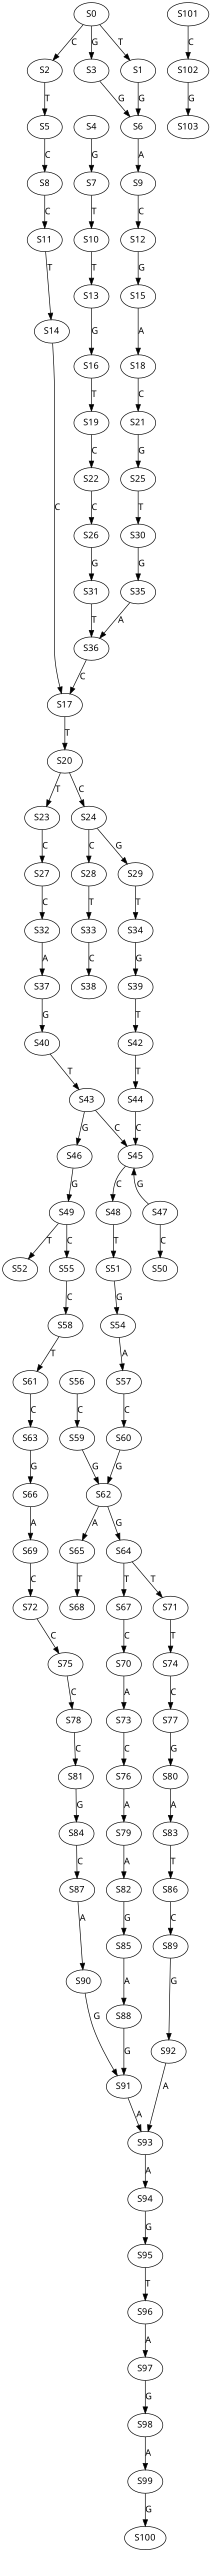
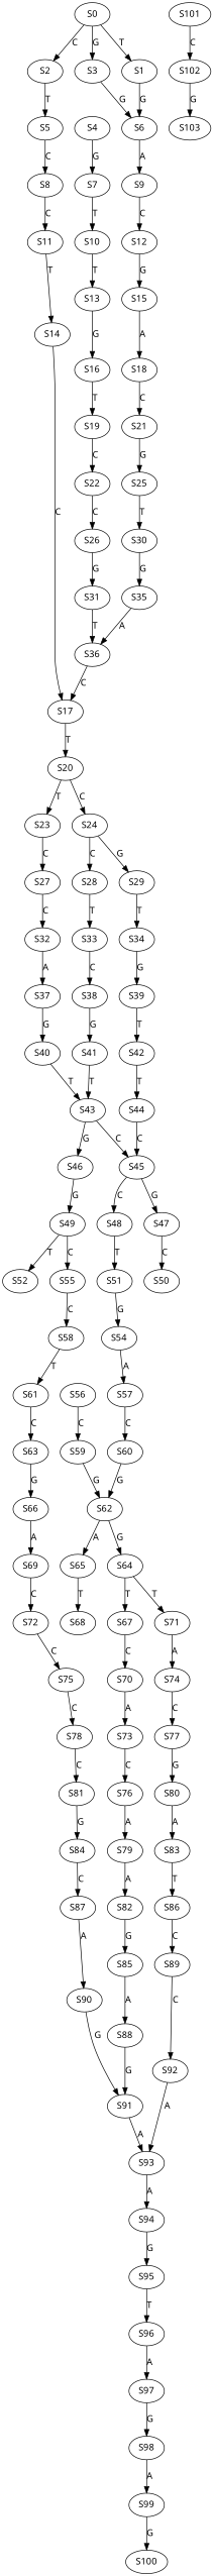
  strict digraph {
    fontname="Noto Sans"
    node [fontname="Noto Sans"]
    edge [fontname="Noto Sans"]
    S0
    S1
    S2
    S3
    S6
    S5
    S4
    S7
    S8
    S9
    S10
    S11
    S12
    S13
    S14
    S15
    S16
    S17
    S18
    S19
    S20
    S21
    S22
    S23
    S24
    S25
    S26
    S27
    S28
    S29
    S30
    S31
    S32
    S33
    S34
    S35
    S36
    S37
    S38
    S39
    S40
+   S41
    S42
    S43
    S44
    S45
    S46
    S47
    S48
    S49
    S50
    S51
    S52
    S55
    S54
    S57
    S58
    S56
    S59
    S60
    S61
    S62
    S63
    S64
    S65
    S66
    S67
    S71
    S68
    S69
    S70
    S72
    S73
    S74
    S75
    S76
    S77
    S78
    S79
    S80
    S81
    S82
    S83
    S84
    S85
    S86
    S87
    S88
    S89
    S90
    S91
    S92
    S93
    S94
    S95
    S96
    S97
    S98
    S99
    S100
    S101
    S102
    S103
    S0 -> S1 [label=T]
    S0 -> S2 [label=C]
    S0 -> S3 [label=G]
    S1 -> S6 [label=G]
    S2 -> S5 [label=T]
    S3 -> S6 [label=G]
    S6 -> S9 [label=A]
    S5 -> S8 [label=C]
    S4 -> S7 [label=G]
    S7 -> S10 [label=T]
    S8 -> S11 [label=C]
    S9 -> S12 [label=C]
    S10 -> S13 [label=T]
    S11 -> S14 [label=T]
    S12 -> S15 [label=G]
    S13 -> S16 [label=G]
    S14 -> S17 [label=C]
    S15 -> S18 [label=A]
    S16 -> S19 [label=T]
    S17 -> S20 [label=T]
    S18 -> S21 [label=C]
    S19 -> S22 [label=C]
    S20 -> S23 [label=T]
    S20 -> S24 [label=C]
    S21 -> S25 [label=G]
    S22 -> S26 [label=C]
    S23 -> S27 [label=C]
    S24 -> S28 [label=C]
    S24 -> S29 [label=G]
    S25 -> S30 [label=T]
    S26 -> S31 [label=G]
    S27 -> S32 [label=C]
    S28 -> S33 [label=T]
    S29 -> S34 [label=T]
    S30 -> S35 [label=G]
    S31 -> S36 [label=T]
    S32 -> S37 [label=A]
    S33 -> S38 [label=C]
    S34 -> S39 [label=G]
    S35 -> S36 [label=A]
    S36 -> S17 [label=C]
    S37 -> S40 [label=G]
+   S38 -> S41 [label=G]
    S39 -> S42 [label=T]
    S40 -> S43 [label=T]
+   S41 -> S43 [label=T]
    S42 -> S44 [label=T]
    S43 -> S45 [label=C]
    S43 -> S46 [label=G]
    S44 -> S45 [label=C]
-   S47 -> S45 [label=G]
+   S45 -> S47 [label=G]
    S45 -> S48 [label=C]
    S46 -> S49 [label=G]
    S47 -> S50 [label=C]
    S48 -> S51 [label=T]
    S49 -> S52 [label=T]
    S49 -> S55 [label=C]
    S51 -> S54 [label=G]
    S55 -> S58 [label=C]
    S54 -> S57 [label=A]
    S57 -> S60 [label=C]
    S58 -> S61 [label=T]
    S56 -> S59 [label=C]
    S59 -> S62 [label=G]
    S60 -> S62 [label=G]
    S61 -> S63 [label=C]
    S62 -> S64 [label=G]
    S62 -> S65 [label=A]
    S63 -> S66 [label=G]
    S64 -> S67 [label=T]
    S64 -> S71 [label=T]
    S65 -> S68 [label=T]
    S66 -> S69 [label=A]
    S67 -> S70 [label=C]
-   S71 -> S74 [label=T]
+   S71 -> S74 [label=A]
    S69 -> S72 [label=C]
    S70 -> S73 [label=A]
    S72 -> S75 [label=C]
    S73 -> S76 [label=C]
    S74 -> S77 [label=C]
    S75 -> S78 [label=C]
    S76 -> S79 [label=A]
    S77 -> S80 [label=G]
    S78 -> S81 [label=C]
    S79 -> S82 [label=A]
    S80 -> S83 [label=A]
    S81 -> S84 [label=G]
    S82 -> S85 [label=G]
    S83 -> S86 [label=T]
    S84 -> S87 [label=C]
    S85 -> S88 [label=A]
    S86 -> S89 [label=C]
    S87 -> S90 [label=A]
    S88 -> S91 [label=G]
-   S89 -> S92 [label=G]
+   S89 -> S92 [label=C]
    S90 -> S91 [label=G]
    S91 -> S93 [label=A]
    S92 -> S93 [label=A]
    S93 -> S94 [label=A]
    S94 -> S95 [label=G]
    S95 -> S96 [label=T]
    S96 -> S97 [label=A]
    S97 -> S98 [label=G]
    S98 -> S99 [label=A]
    S99 -> S100 [label=G]
    S101 -> S102 [label=C]
    S102 -> S103 [label=G]
  }
